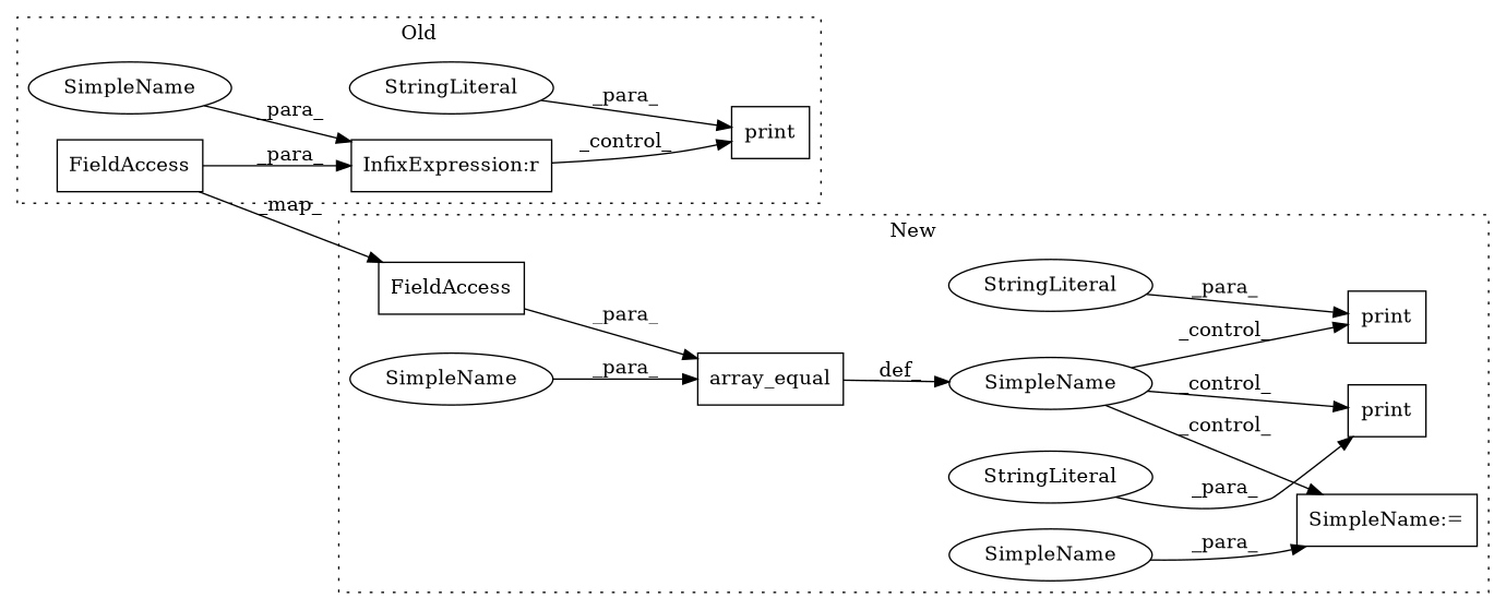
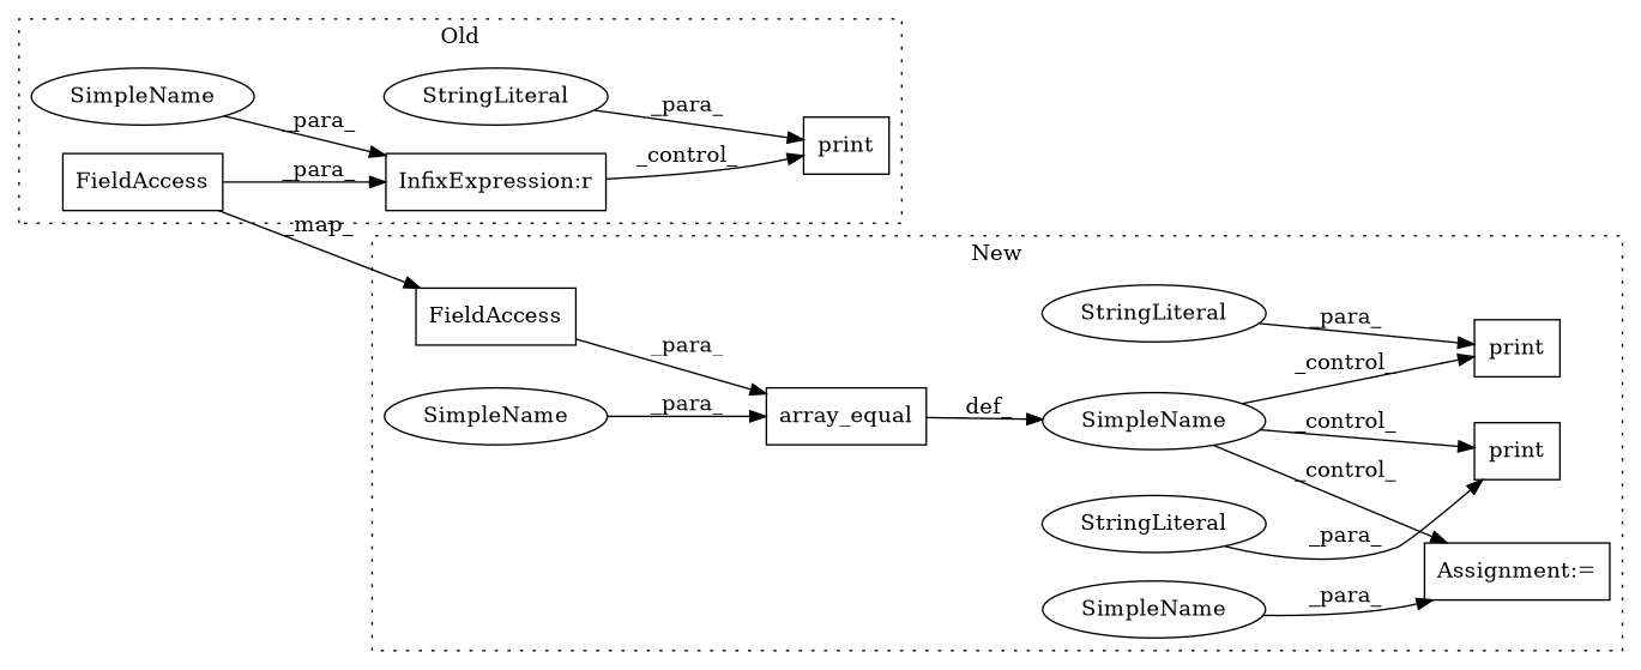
  digraph {
    rankdir=LR
    node [a=32 l="6,1" shape=box]
    n1 [label=print s="20587,20636"]
    n2 [a=45 l=43 label=StringLiteral s=20593 shape=ellipse]
    n3 [a=27 l=4 label="InfixExpression:r" s=20369]
    n4 [a=22 l=7 label=FieldAccess s=20362]
    n5 [a=42 l=2 label=SimpleName s=20373 shape=ellipse]
    n6 [l="12,1" label=array_equal s="20195,20217"]
    n7 [label=print s="20497,20532"]
    n8 [a=42 label=SimpleName shape=ellipse l=""]
    n9 [label=print s="20430,20488"]
-   n10 [a=7 l=1 label="SimpleName:=" s=20550]
+   n10 [a=7 l=1 label="Assignment:=" s=20550]
    n11 [a=45 l=29 label=StringLiteral s=20503 shape=ellipse]
    n12 [a=45 l=52 label=StringLiteral s=20436 shape=ellipse]
    n13 [a=22 l=7 label=FieldAccess s=20207]
    n14 [a=42 l=2 label=SimpleName s=20215 shape=ellipse]
    n15 [a=42 l=2 label=SimpleName s=20551 shape=ellipse]
    subgraph cluster_1 {
      label=Old
      style=dotted
      n1
      n2
      n3
      n4
      n5
    }
    subgraph cluster_2 {
      label=New
      style=dotted
      n6
      n7
      n8
      n9
      n10
      n11
      n12
      n13
      n14
      n15
    }
    n2 -> n1 [label=_para_]
    n3 -> n1 [label=_control_]
    n4 -> n3 [label=_para_]
    n4 -> n13 [label=_map_]
    n5 -> n3 [label=_para_]
    n6 -> n8 [label=_def_]
    n8 -> n7 [label=_control_]
    n8 -> n9 [label=_control_]
    n8 -> n10 [label=_control_]
    n11 -> n7 [label=_para_]
    n12 -> n9 [label=_para_]
    n13 -> n6 [label=_para_]
    n14 -> n6 [label=_para_]
    n15 -> n10 [label=_para_]
  }
